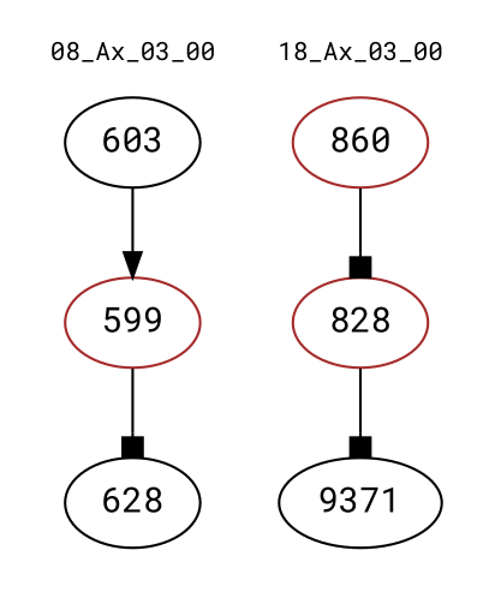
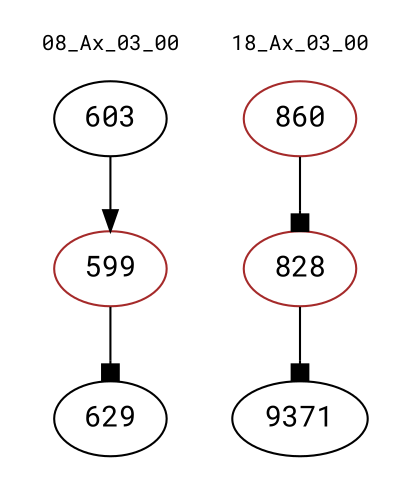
  digraph {
    fontname="Roboto Mono"
    node [color=black fontname="Roboto Mono"]
    edge [arrowhead=box color=black fontname="Roboto Mono"]
    n1 [label=603]
    n2 [color=brown label=599]
-   n3 [label=628]
+   n3 [label=629]
    n4 [color=brown label=860]
    n5 [color=brown label=828]
    n6 [label=9371]
    subgraph cluster_1 {
      color=white
      fontsize=10
      label="08_Ax_03_00"
      n1
      n2
      n3
    }
    subgraph cluster_2 {
      color=white
      fontsize=10
      label="18_Ax_03_00"
      n4
      n5
      n6
    }
    n1 -> n2 [arrowhead=normal]
    n2 -> n3
    n4 -> n5
    n5 -> n6
  }
